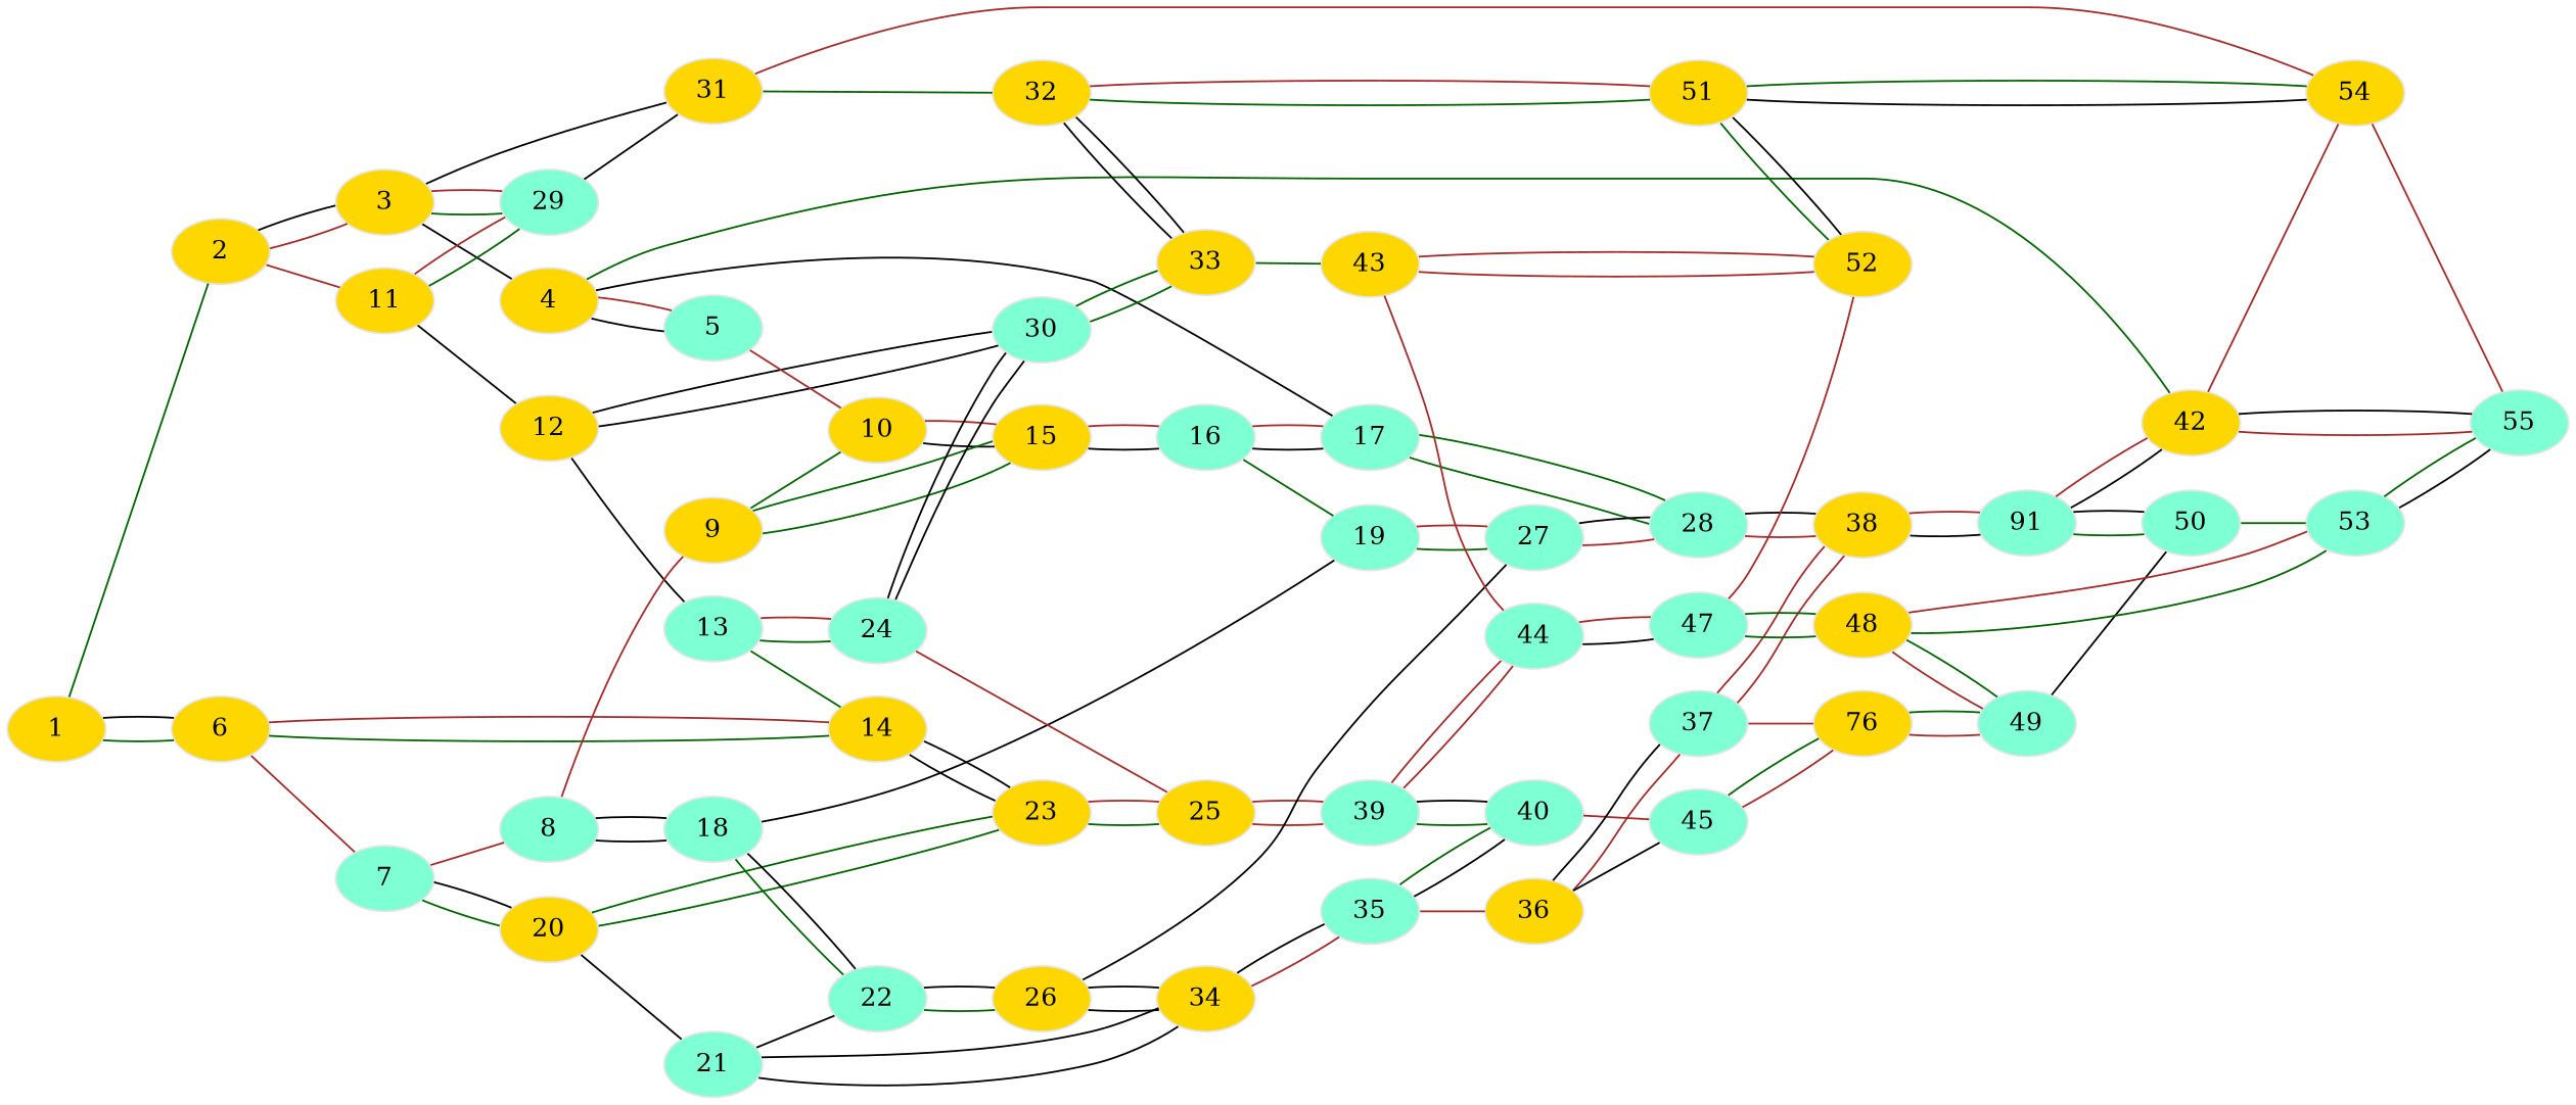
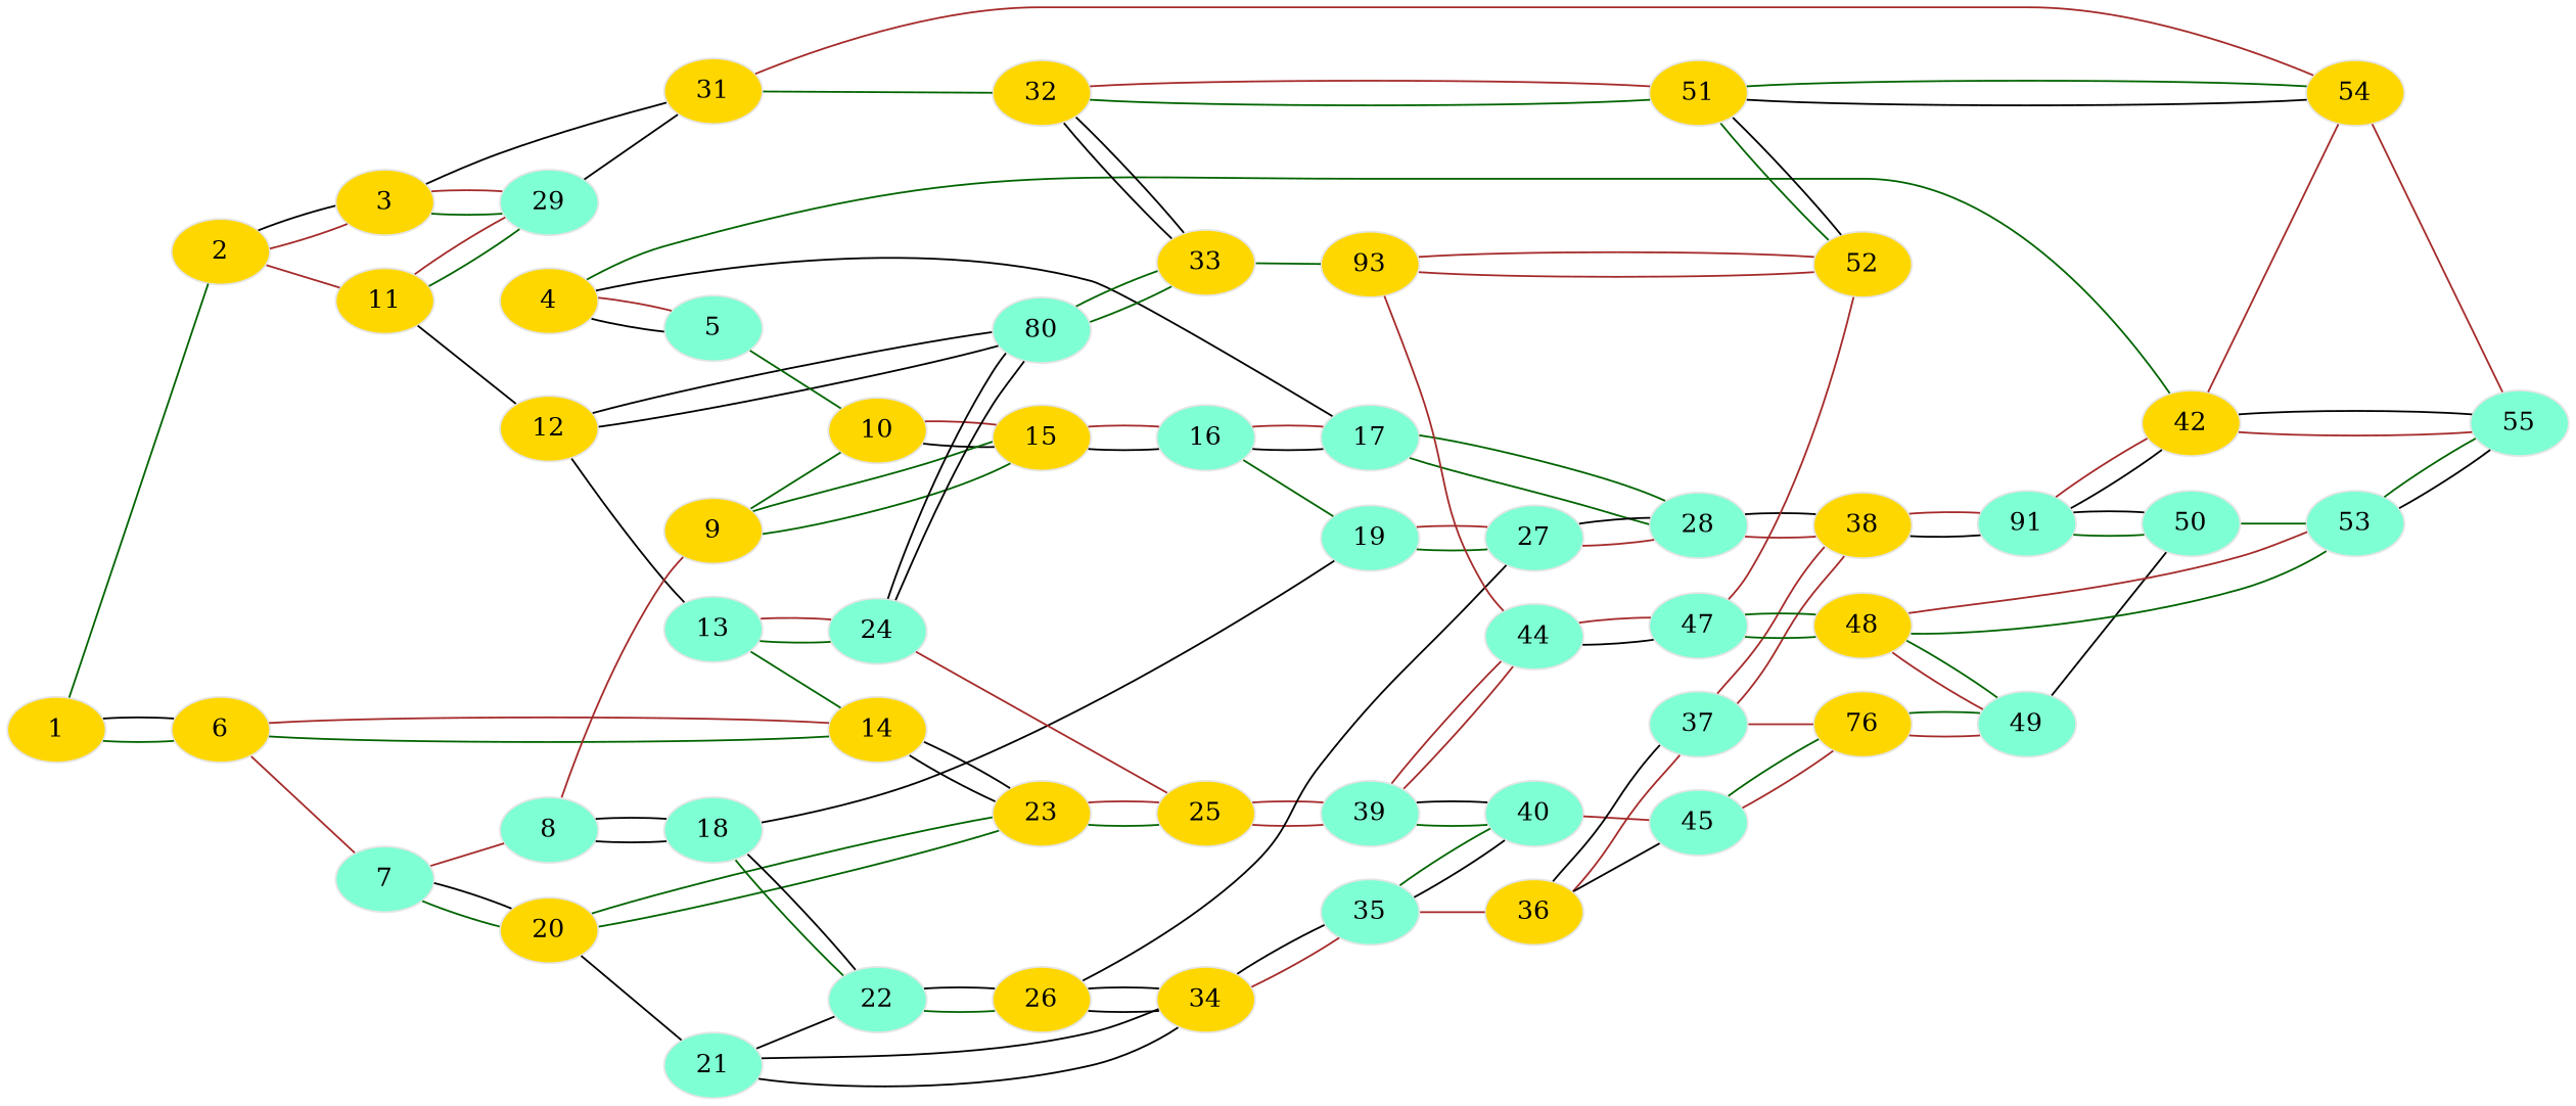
  graph {
    rankdir=LR
    node [color=gray90 fillcolor=gold style=filled]
    edge [color=black]
    1
    2
    6
    3
    11
    7 [fillcolor=aquamarine]
    14
    4
    29 [fillcolor=aquamarine]
    31
    12
    5 [fillcolor=aquamarine]
    17 [fillcolor=aquamarine]
    42
    32
    54
    10
    28 [fillcolor=aquamarine]
    55 [fillcolor=aquamarine]
    15
    8 [fillcolor=aquamarine]
    20
    23
    9
    18 [fillcolor=aquamarine]
    21 [fillcolor=aquamarine]
    19 [fillcolor=aquamarine]
    22 [fillcolor=aquamarine]
    16 [fillcolor=aquamarine]
    13 [fillcolor=aquamarine]
-   30 [fillcolor=aquamarine]
+   30 [fillcolor=aquamarine label=80]
    24 [fillcolor=aquamarine]
    33
    25
    27 [fillcolor=aquamarine]
    38
    26
    34
    35 [fillcolor=aquamarine]
    39 [fillcolor=aquamarine]
    40 [fillcolor=aquamarine]
    44 [fillcolor=aquamarine]
    n43 [fillcolor=aquamarine label=91]
-   43
+   43 [label=93]
    51
    52
    36
    37 [fillcolor=aquamarine]
    45 [fillcolor=aquamarine]
    n50 [label=76]
    49 [fillcolor=aquamarine]
    50 [fillcolor=aquamarine]
    47 [fillcolor=aquamarine]
    53 [fillcolor=aquamarine]
    48
    1 -- 2 [color=darkgreen]
    1 -- 6 [color=darkgreen]
    1 -- 6
    2 -- 3 [color=brown]
    2 -- 3
    2 -- 11 [color=brown]
    6 -- 7 [color=brown]
    6 -- 14 [color=darkgreen]
    6 -- 14 [color=brown]
-   3 -- 4
    3 -- 29 [color=darkgreen]
    3 -- 29 [color=brown]
    3 -- 31
    11 -- 29 [color=darkgreen]
    11 -- 29 [color=brown]
    11 -- 12
    7 -- 8 [color=brown]
    7 -- 20 [color=darkgreen]
    7 -- 20
    14 -- 23
    14 -- 23
    4 -- 5
    4 -- 5 [color=brown]
    4 -- 17
    4 -- 42 [color=darkgreen]
    29 -- 31
    31 -- 32 [color=darkgreen]
    31 -- 54 [color=brown]
    12 -- 13
    12 -- 30
    12 -- 30
-   5 -- 10 [color=brown]
+   5 -- 10 [color=darkgreen]
    17 -- 28 [color=darkgreen]
    17 -- 28 [color=darkgreen]
    42 -- 54 [color=brown]
    42 -- 55 [color=brown]
    42 -- 55
    32 -- 33
    32 -- 33
    32 -- 51 [color=darkgreen]
    32 -- 51 [color=brown]
    54 -- 55 [color=brown]
    10 -- 15
    10 -- 15 [color=brown]
    28 -- 38 [color=brown]
    28 -- 38
    15 -- 16
    15 -- 16 [color=brown]
    8 -- 9 [color=brown]
    8 -- 18
    8 -- 18
    20 -- 23 [color=darkgreen]
    20 -- 23 [color=darkgreen]
    20 -- 21
    23 -- 25 [color=darkgreen]
    23 -- 25 [color=brown]
    9 -- 10 [color=darkgreen]
    9 -- 15 [color=darkgreen]
    9 -- 15 [color=darkgreen]
    18 -- 19
    18 -- 22 [color=darkgreen]
    18 -- 22
    21 -- 22
    21 -- 34
    21 -- 34
    19 -- 27 [color=darkgreen]
    19 -- 27 [color=brown]
    22 -- 26 [color=darkgreen]
    22 -- 26
    16 -- 17
    16 -- 17 [color=brown]
    16 -- 19 [color=darkgreen]
    13 -- 14 [color=darkgreen]
    13 -- 24 [color=darkgreen]
    13 -- 24 [color=brown]
    30 -- 33 [color=darkgreen]
    30 -- 33 [color=darkgreen]
    24 -- 30
    24 -- 30
    24 -- 25 [color=brown]
    33 -- 43 [color=darkgreen]
    25 -- 39 [color=brown]
    25 -- 39 [color=brown]
    27 -- 28 [color=brown]
    27 -- 28
    38 -- n43
    38 -- n43 [color=brown]
    26 -- 27
    26 -- 34
    26 -- 34
    34 -- 35 [color=brown]
    34 -- 35
    35 -- 40
    35 -- 40 [color=darkgreen]
    35 -- 36 [color=brown]
    39 -- 40 [color=darkgreen]
    39 -- 40
    39 -- 44 [color=brown]
    39 -- 44 [color=brown]
    40 -- 45 [color=brown]
    44 -- 47
    44 -- 47 [color=brown]
    n43 -- 42
    n43 -- 42 [color=brown]
    n43 -- 50 [color=darkgreen]
    n43 -- 50
    43 -- 44 [color=brown]
    43 -- 52 [color=brown]
    43 -- 52 [color=brown]
    51 -- 54
    51 -- 54 [color=darkgreen]
    51 -- 52 [color=darkgreen]
    51 -- 52
    36 -- 37 [color=brown]
    36 -- 37
    36 -- 45
    37 -- 38 [color=brown]
    37 -- 38 [color=brown]
    37 -- n50 [color=brown]
    45 -- n50 [color=brown]
    45 -- n50 [color=darkgreen]
    n50 -- 49 [color=brown]
    n50 -- 49 [color=darkgreen]
    49 -- 50
    50 -- 53 [color=darkgreen]
    47 -- 52 [color=brown]
    47 -- 48 [color=darkgreen]
    47 -- 48 [color=darkgreen]
    53 -- 55
    53 -- 55 [color=darkgreen]
    48 -- 49 [color=brown]
    48 -- 49 [color=darkgreen]
    48 -- 53 [color=darkgreen]
    48 -- 53 [color=brown]
  }
